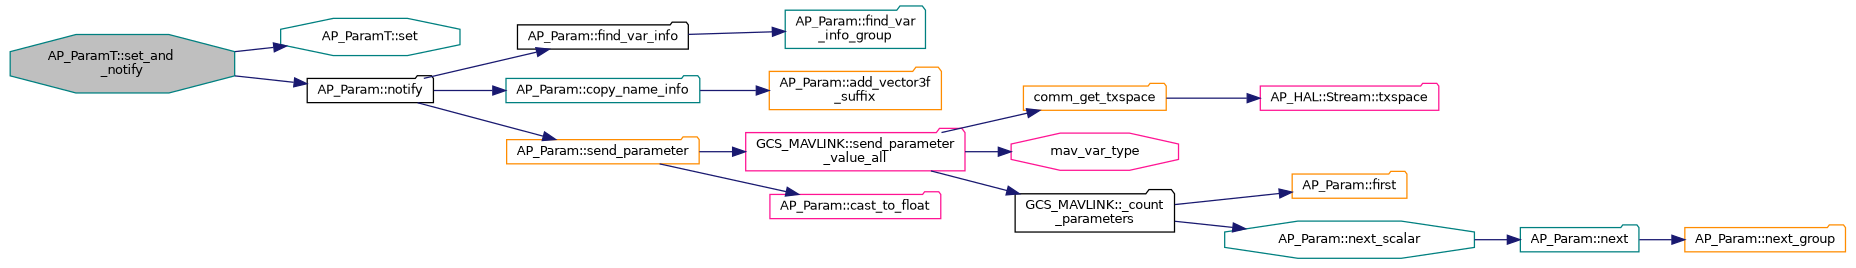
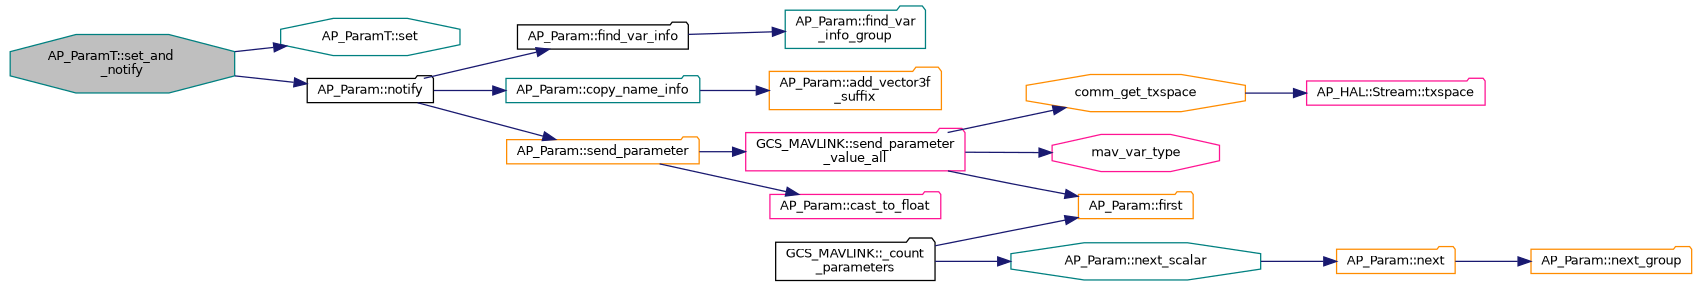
  digraph {
    fontname="DejaVu Sans"
    rankdir=LR
    node [color=teal fillcolor=white fontname="DejaVu Sans" fontsize=10 shape=folder style=filled]
    edge [color=midnightblue fontname="DejaVu Sans" fontsize=10 labelfontname=Helvetica labelfontsize=10 style=solid]
    n1 [fillcolor=grey75 fontcolor=black height=0.2 label="AP_ParamT::set_and\l_notify" shape=octagon width=0.4]
    n2 [height=0.2 label="AP_ParamT::set" shape=octagon width=0.4]
    n3 [color=black height=0.2 label="AP_Param::notify" width=0.4]
    n4 [color=black height=0.2 label="AP_Param::find_var_info" width=0.4]
    n5 [height=0.2 label="AP_Param::copy_name_info" width=0.4]
    n6 [color=darkorange height=0.2 label="AP_Param::send_parameter" width=0.4]
    n7 [height=0.2 label="AP_Param::find_var\l_info_group" width=0.4]
    n8 [color=darkorange height=0.2 label="AP_Param::add_vector3f\l_suffix" width=0.4]
    n9 [color=deeppink height=0.2 label="GCS_MAVLINK::send_parameter\l_value_all" width=0.4]
    n10 [color=deeppink height=0.2 label="AP_Param::cast_to_float" width=0.4]
-   n11 [color=darkorange height=0.2 label=comm_get_txspace width=0.4]
+   n11 [color=darkorange height=0.2 label=comm_get_txspace shape=octagon width=0.4]
    n12 [color=deeppink height=0.2 label=mav_var_type shape=octagon width=0.4]
    n13 [color=black height=0.2 label="GCS_MAVLINK::_count\l_parameters" width=0.4]
    n14 [color=deeppink height=0.2 label="AP_HAL::Stream::txspace" width=0.4]
    n15 [color=darkorange height=0.2 label="AP_Param::first" width=0.4]
    n16 [height=0.2 label="AP_Param::next_scalar" shape=octagon width=0.4]
-   n17 [height=0.2 label="AP_Param::next" width=0.4]
+   n17 [color=darkorange height=0.2 label="AP_Param::next" width=0.4]
    n18 [color=darkorange height=0.2 label="AP_Param::next_group" width=0.4]
    n1 -> n2
    n1 -> n3
    n3 -> n4
    n3 -> n5
    n3 -> n6
    n4 -> n7
    n5 -> n8
    n6 -> n9
    n6 -> n10
    n9 -> n11
    n9 -> n12
-   n9 -> n13
+   n9 -> n15
    n11 -> n14
    n13 -> n15
    n13 -> n16
    n16 -> n17
    n17 -> n18
  }
